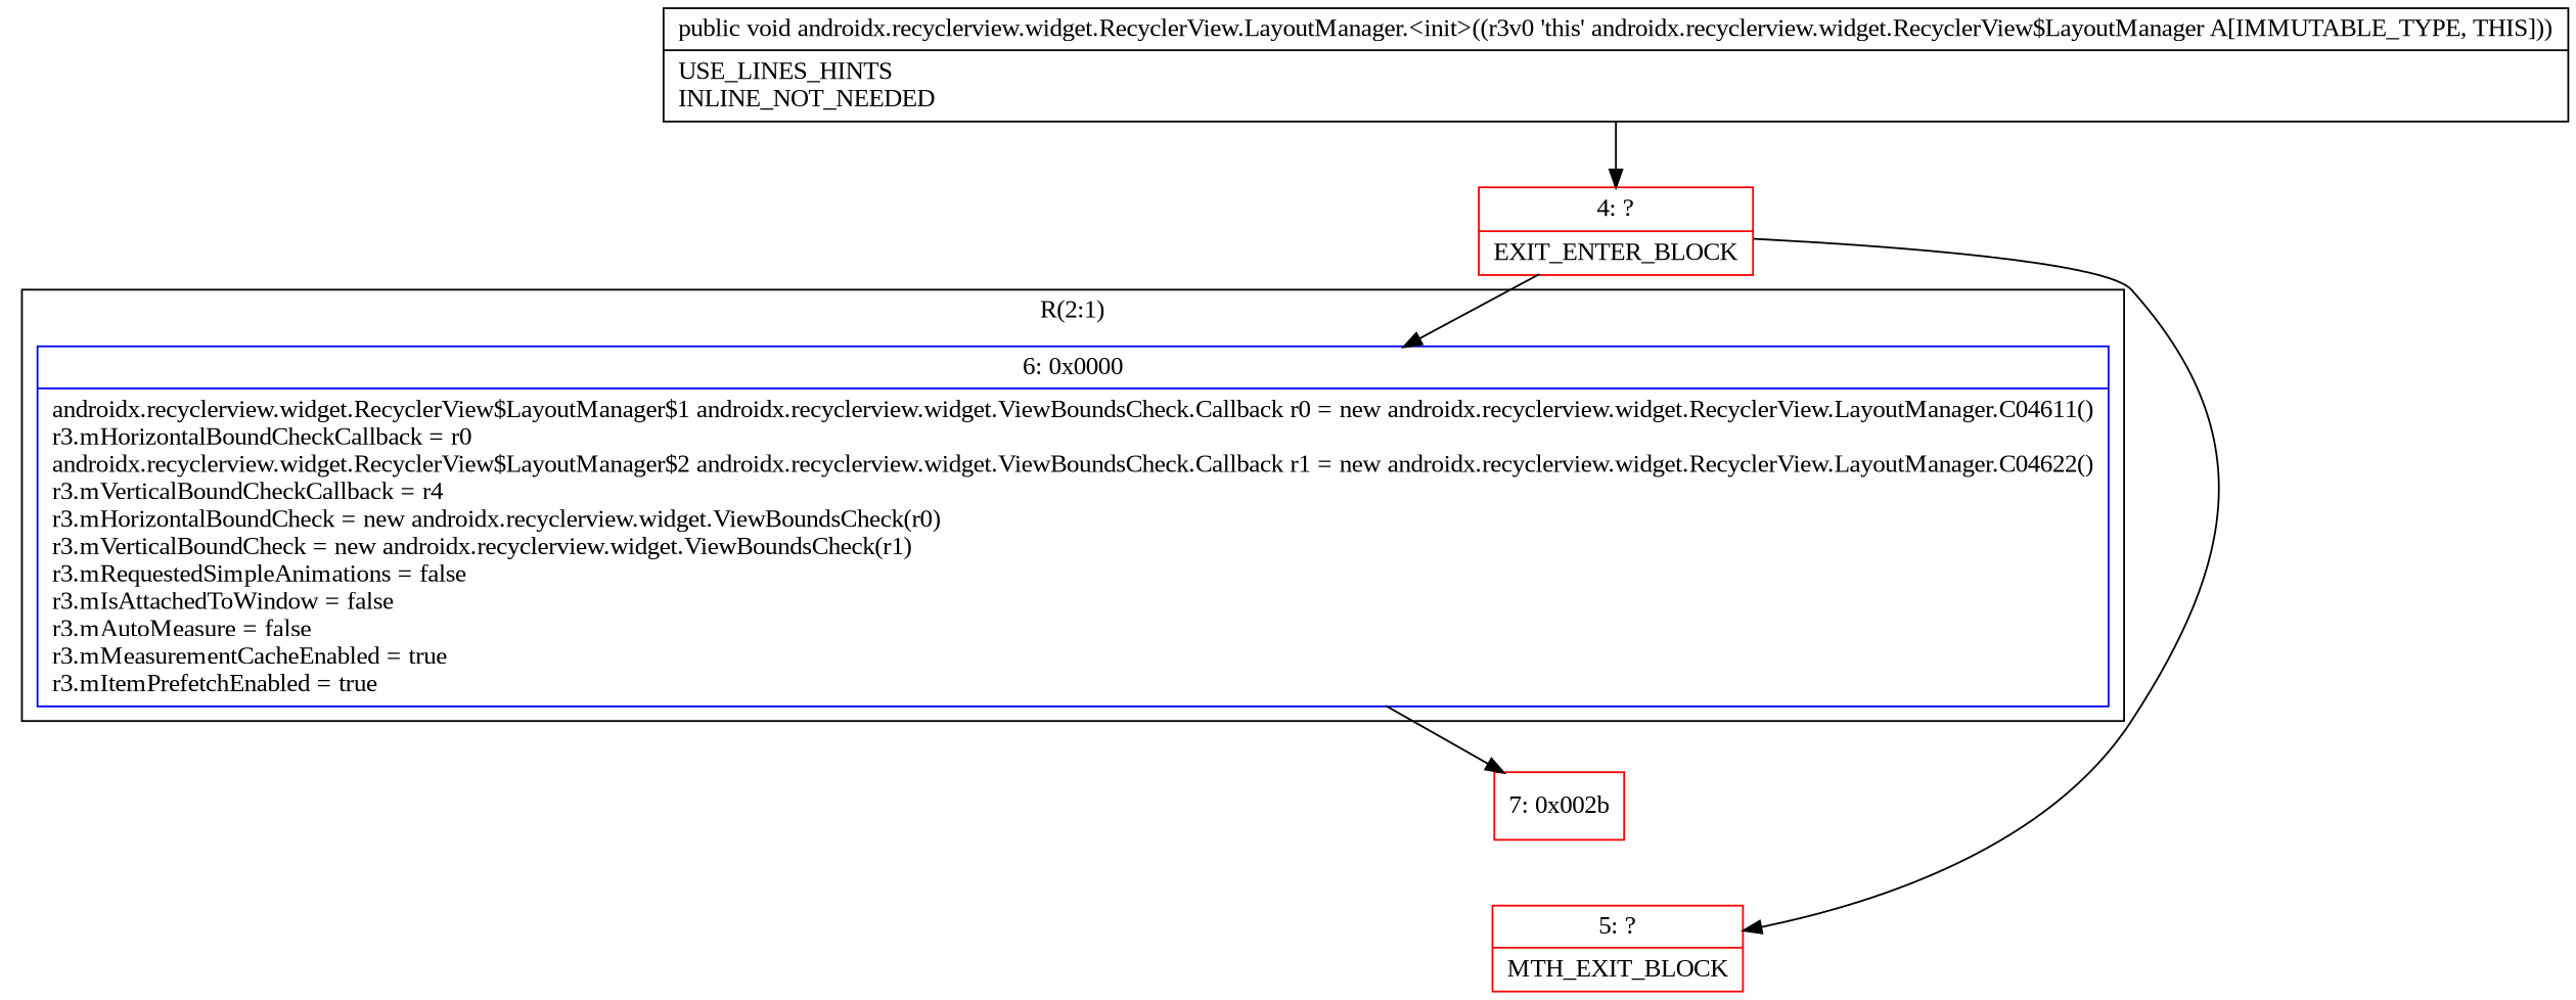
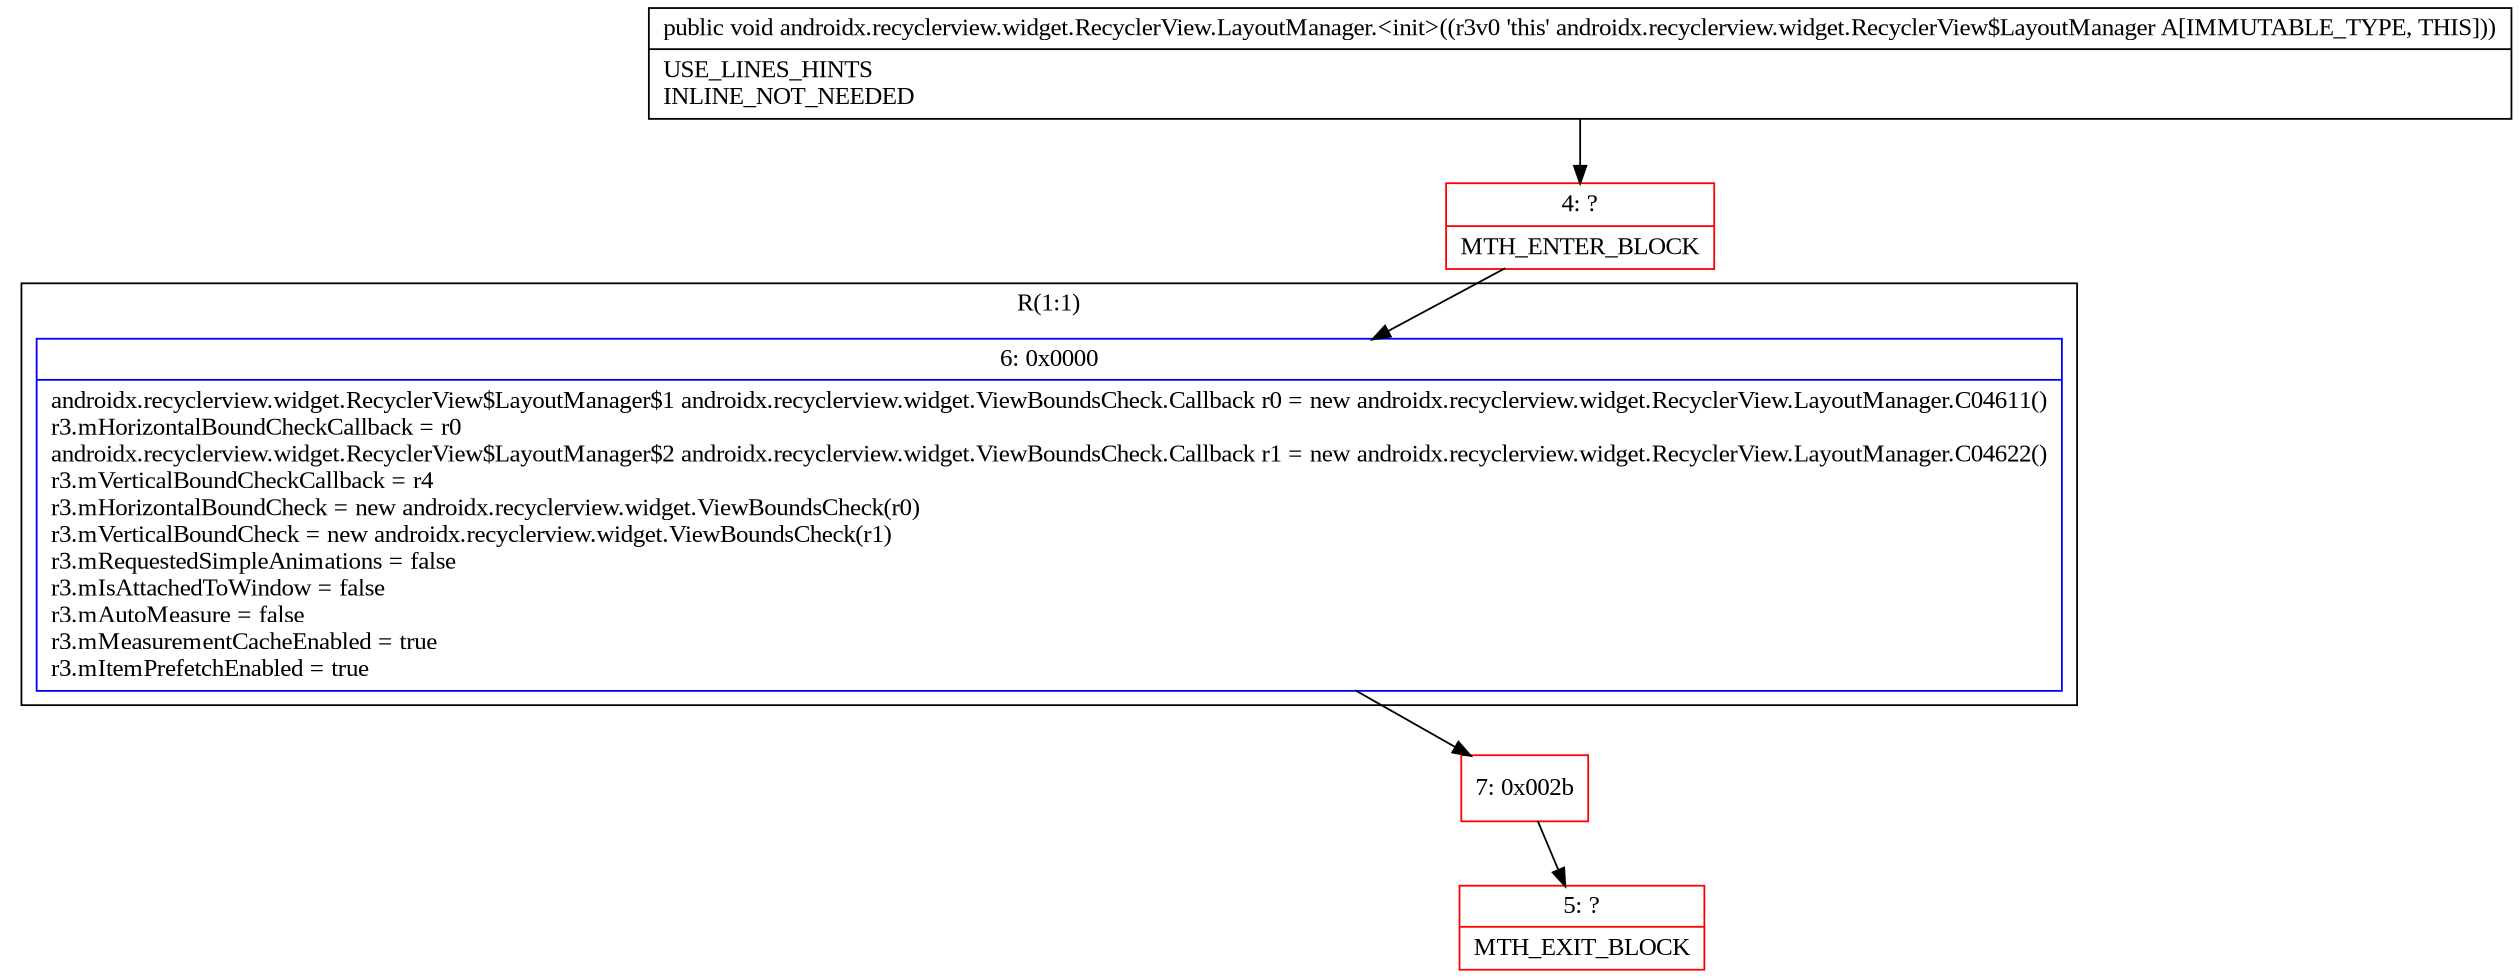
  digraph {
    fontname="Liberation Serif"
    node [color=red fontname="Liberation Serif" shape=record]
    edge [fontname="Liberation Serif"]
    n1 [color=blue label="{6\:\ 0x0000|androidx.recyclerview.widget.RecyclerView$LayoutManager$1 androidx.recyclerview.widget.ViewBoundsCheck.Callback r0 = new androidx.recyclerview.widget.RecyclerView.LayoutManager.C04611()\lr3.mHorizontalBoundCheckCallback = r0\landroidx.recyclerview.widget.RecyclerView$LayoutManager$2 androidx.recyclerview.widget.ViewBoundsCheck.Callback r1 = new androidx.recyclerview.widget.RecyclerView.LayoutManager.C04622()\lr3.mVerticalBoundCheckCallback = r4\lr3.mHorizontalBoundCheck = new androidx.recyclerview.widget.ViewBoundsCheck(r0)\lr3.mVerticalBoundCheck = new androidx.recyclerview.widget.ViewBoundsCheck(r1)\lr3.mRequestedSimpleAnimations = false\lr3.mIsAttachedToWindow = false\lr3.mAutoMeasure = false\lr3.mMeasurementCacheEnabled = true\lr3.mItemPrefetchEnabled = true\l}"]
    n2 [label="{7\:\ 0x002b}"]
    n3 [label="{5\:\ ?|MTH_EXIT_BLOCK\l}"]
-   n4 [label="{4\:\ ?|EXIT_ENTER_BLOCK\l}"]
+   n4 [label="{4\:\ ?|MTH_ENTER_BLOCK\l}"]
    n5 [label="{public void androidx.recyclerview.widget.RecyclerView.LayoutManager.\<init\>((r3v0 'this' androidx.recyclerview.widget.RecyclerView$LayoutManager A[IMMUTABLE_TYPE, THIS]))  | USE_LINES_HINTS\lINLINE_NOT_NEEDED\l}" color=""]
    subgraph cluster_1 {
-     label="R(2:1)"
+     label="R(1:1)"
      n1
    }
    n1 -> n2
-   n4 -> n3
+   n2 -> n3
    n4 -> n1
    n5 -> n4
  }
